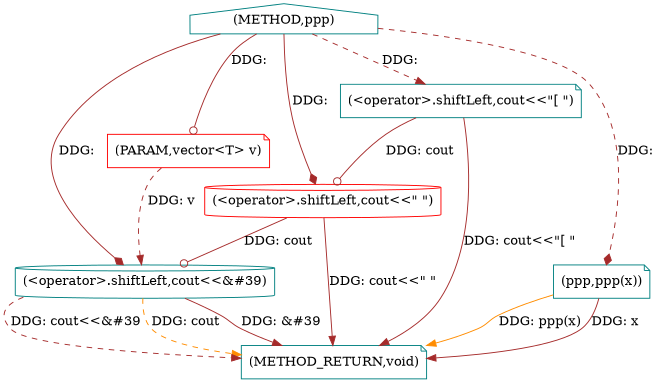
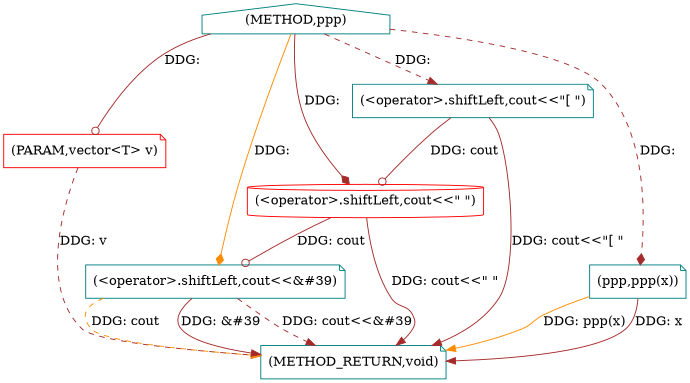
  digraph {
    node [color=teal shape=note]
    edge [arrowhead=normal color=brown style=solid]
    n1 [label="(METHOD,ppp)" shape=house]
    n2 [color=red label="(PARAM,vector<T> v)"]
    n3 [label="(<operator>.shiftLeft,cout<<\"[ \")"]
-   n4 [label="(<operator>.shiftLeft,cout<<&#39)" shape=cylinder]
+   n4 [label="(<operator>.shiftLeft,cout<<&#39)"]
    n5 [label="(ppp,ppp(x))"]
    n6 [color=red label="(<operator>.shiftLeft,cout<<\" \")" shape=cylinder]
    n7 [label="(METHOD_RETURN,void)"]
    n1 -> n2 [arrowhead=odot label="DDG: "]
    n1 -> n3 [label="DDG: " style=dashed]
-   n1 -> n4 [arrowhead=diamond label="DDG: "]
+   n1 -> n4 [arrowhead=diamond color=darkorange label="DDG: "]
    n1 -> n5 [arrowhead=diamond label="DDG: " style=dashed]
    n1 -> n6 [arrowhead=diamond label="DDG: "]
-   n2 -> n4 [label="DDG: v" style=dashed]
+   n2 -> n7 [label="DDG: v" style=dashed]
    n3 -> n6 [arrowhead=odot label="DDG: cout"]
    n3 -> n7 [label="DDG: cout<<\"[ \""]
    n4 -> n7 [color=darkorange label="DDG: cout" style=dashed]
    n4 -> n7 [label="DDG: &#39"]
    n4 -> n7 [label="DDG: cout<<&#39" style=dashed]
    n5 -> n7 [color=darkorange label="DDG: ppp(x)"]
    n5 -> n7 [label="DDG: x"]
    n6 -> n4 [arrowhead=odot label="DDG: cout"]
    n6 -> n7 [label="DDG: cout<<\" \""]
  }
